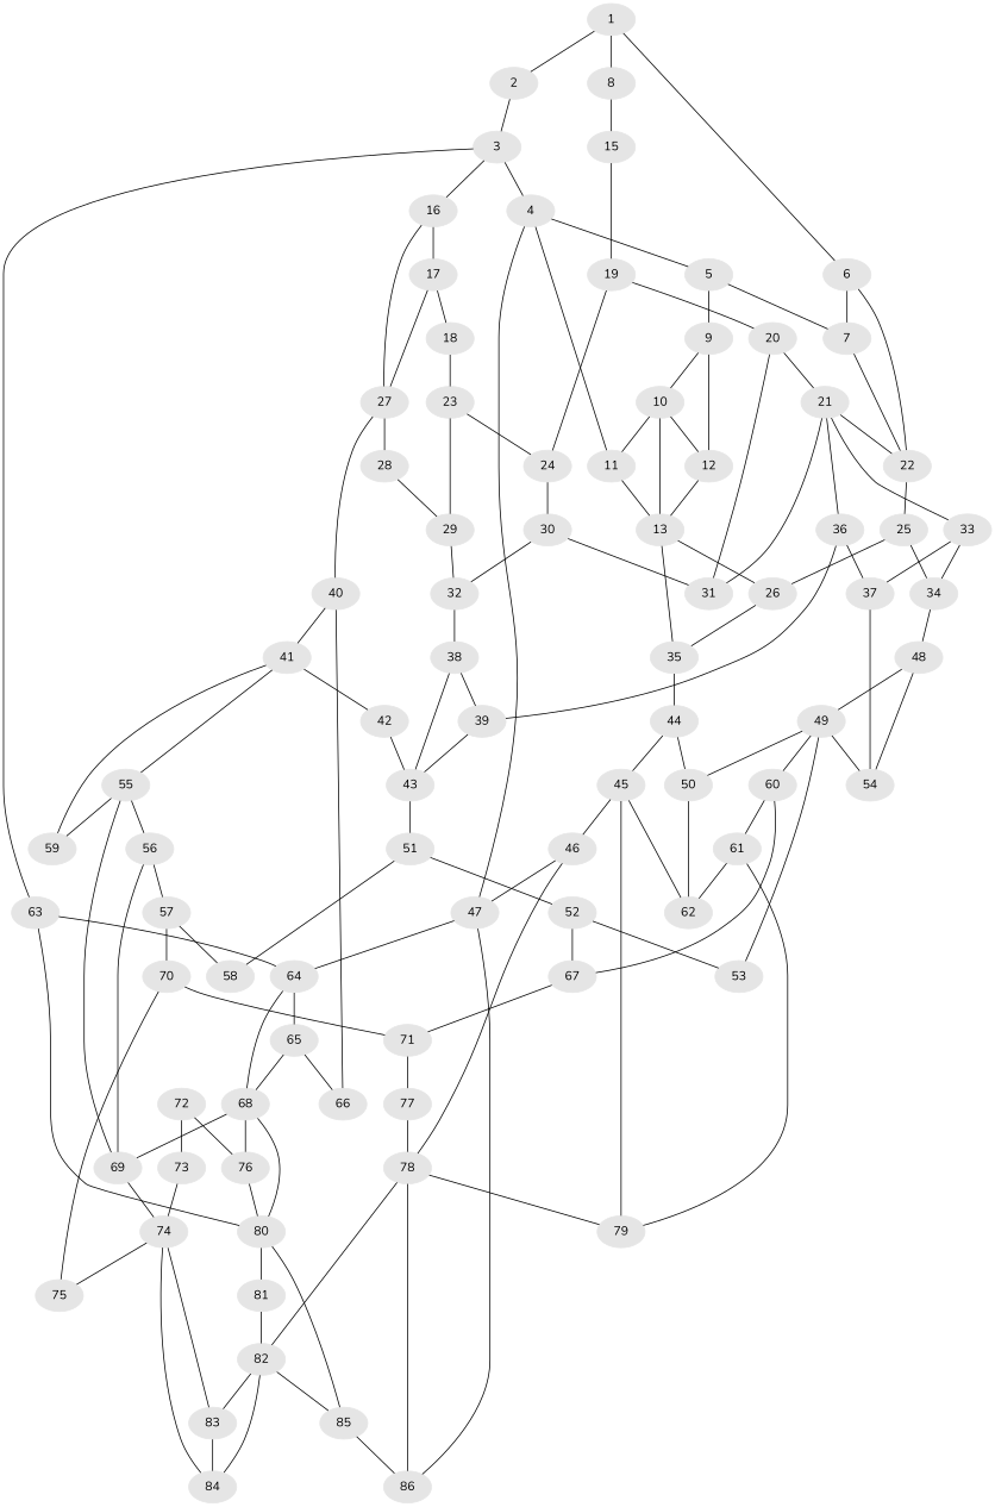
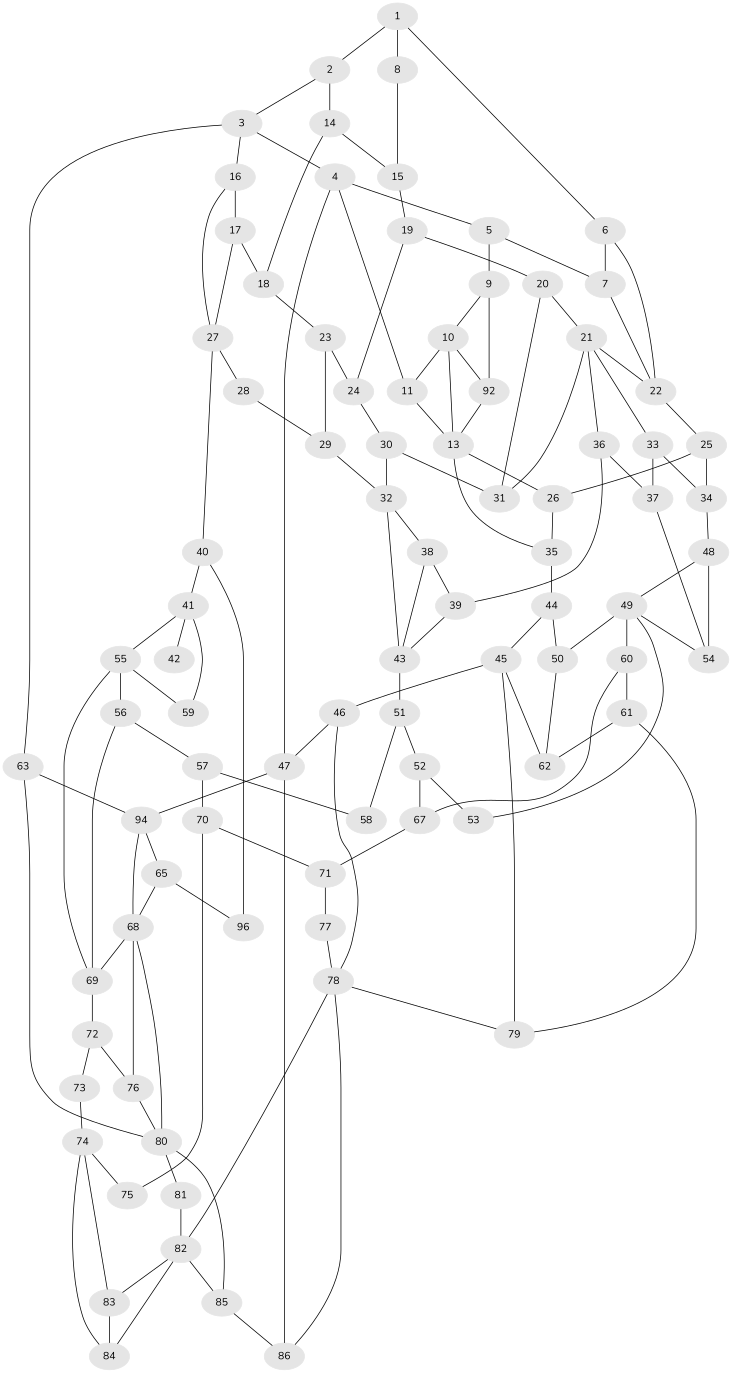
  graph {
    fontname=Nunito
    node [color=gray90 fontname=Nunito style=filled]
    edge [fontname=Nunito weight=1.0]
    1
    2
    6
    8
    3
+   14
    7
    22
    15
    4
    16
    63
    18
    5
    11
    47
    17
    27
-   64
+   64 [label=94]
    80
    9
    13
    86
    10
-   12
+   12 [label=92]
    25
    19
    26
    35
    44
    23
    20
    24
    28
    40
    29
    21
    31
    30
    33
    36
    34
    37
    39
    32
    48
    41
-   66
+   66 [label=96]
    38
    43
    54
    49
    45
    50
    51
    42
    55
    59
    56
    69
    58
    52
    46
    62
    79
    78
    82
    53
    60
    67
    61
    71
    57
    70
    72
    75
    65
    68
    81
    85
    76
    77
    73
    74
    83
    84
    1 -- 2
    1 -- 6
    1 -- 8 [weight=2.0]
    2 -- 3
+   2 -- 14
    6 -- 7
    6 -- 22
    8 -- 15
    3 -- 4
    3 -- 16
    3 -- 63
+   14 -- 15
+   14 -- 18
    7 -- 22
    22 -- 25
    15 -- 19
    4 -- 5
    4 -- 11
    4 -- 47
    16 -- 17
    16 -- 27
    63 -- 64
    63 -- 80
    18 -- 23
    5 -- 7
    5 -- 9 [weight=2.0]
    11 -- 13
    47 -- 64
    47 -- 86
    17 -- 18
    17 -- 27
    27 -- 28 [weight=2.0]
    27 -- 40 [weight=2.0]
    64 -- 65
    64 -- 68
    80 -- 81
    80 -- 85
    9 -- 10
    9 -- 12 [weight=3.0]
    13 -- 26
    13 -- 35
    10 -- 11
    10 -- 13 [weight=2.0]
    10 -- 12 [weight=2.0]
    12 -- 13
    25 -- 26
    25 -- 34
    19 -- 20
    19 -- 24
    26 -- 35
    35 -- 44
    44 -- 45
    44 -- 50
    23 -- 24
    23 -- 29
    20 -- 21
    20 -- 31
    24 -- 30
    28 -- 29
    40 -- 41 [weight=2.0]
    40 -- 66 [weight=2.0]
    29 -- 32
    21 -- 22 [weight=2.0]
    21 -- 31
    21 -- 33
    21 -- 36
    30 -- 31
    30 -- 32
    33 -- 34
    33 -- 37
    36 -- 37
    36 -- 39
    34 -- 48
    37 -- 54
    39 -- 43
    32 -- 38
    48 -- 54
    48 -- 49
    41 -- 42 [weight=2.0]
    41 -- 55
    41 -- 59
    38 -- 39
    38 -- 43
    43 -- 51
    49 -- 54
    49 -- 50
    49 -- 53 [weight=2.0]
    49 -- 60
    45 -- 46 [weight=2.0]
    45 -- 62
    45 -- 79 [weight=2.0]
    50 -- 62
    51 -- 58
    51 -- 52
-   42 -- 43 [weight=2.0]
+   32 -- 43 [weight=2.0]
    55 -- 59
    55 -- 56
    55 -- 69
    56 -- 69
    56 -- 57
-   69 -- 74
+   69 -- 72
    52 -- 53
    52 -- 67
    46 -- 47
    46 -- 78
    78 -- 86
    78 -- 79
    78 -- 82
    82 -- 85
    82 -- 83
    82 -- 84
    60 -- 67
    60 -- 61
    67 -- 71
    61 -- 62
    61 -- 79
    71 -- 77
    57 -- 58
    57 -- 70
    70 -- 71
    70 -- 75 [weight=2.0]
    72 -- 76
    72 -- 73
    65 -- 66
    65 -- 68
    68 -- 80
    68 -- 69 [weight=2.0]
    68 -- 76
    81 -- 82 [weight=2.0]
    85 -- 86
    76 -- 80
    77 -- 78 [weight=2.0]
    73 -- 74 [weight=2.0]
    74 -- 75 [weight=2.0]
    74 -- 83
    74 -- 84
    83 -- 84
  }
